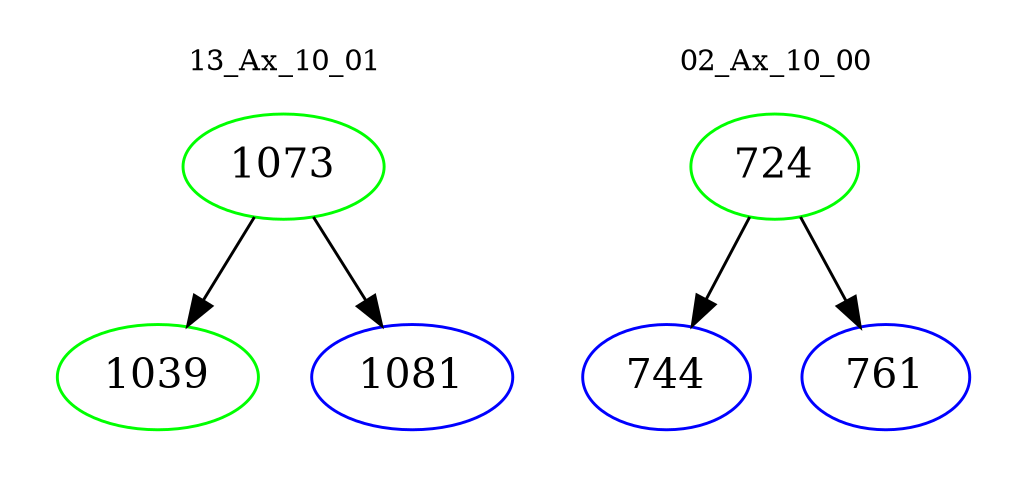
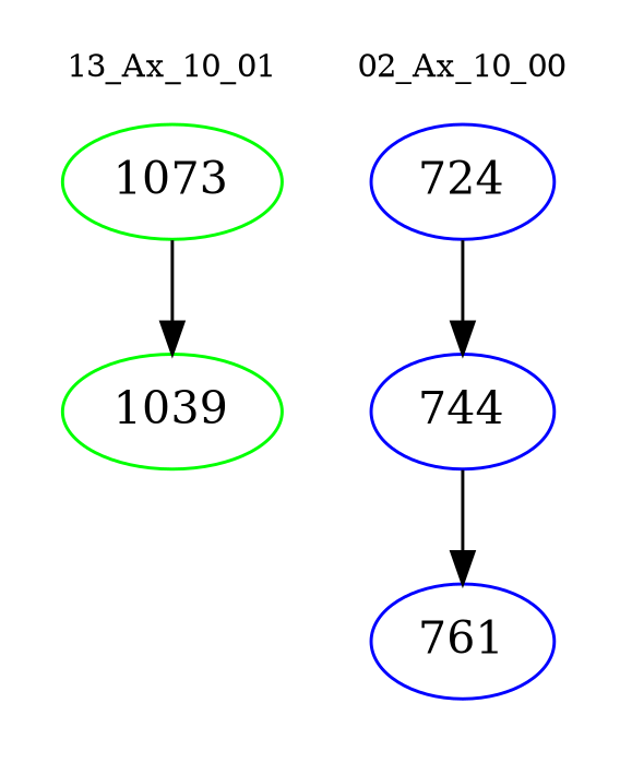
  digraph {
    node [color=green]
    edge [color=black]
    n1 [label=1073]
    n2 [label=1039]
-   n3 [color=blue label=1081]
    n4 [color=blue label=744]
-   n5 [label=724]
+   n5 [color=blue label=724]
    n6 [color=blue label=761]
    subgraph cluster_1 {
      color=white
      fontsize=10
      label="13_Ax_10_01"
      n1
      n2
-     n3
    }
    subgraph cluster_2 {
      color=white
      fontsize=10
      label="02_Ax_10_00"
      n4
      n5
      n6
    }
    n1 -> n2
-   n1 -> n3
-   n5 -> n6
+   n4 -> n6
    n5 -> n4
  }
